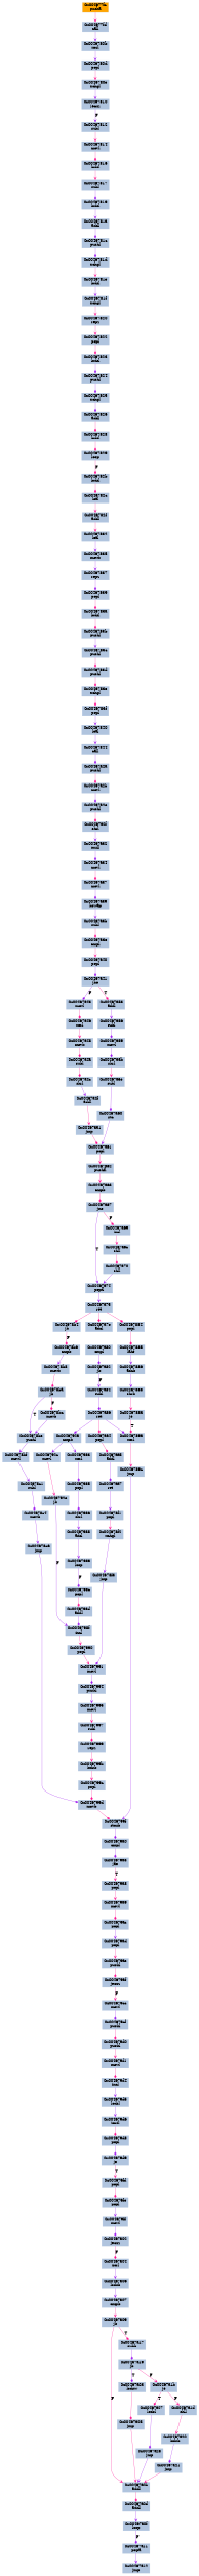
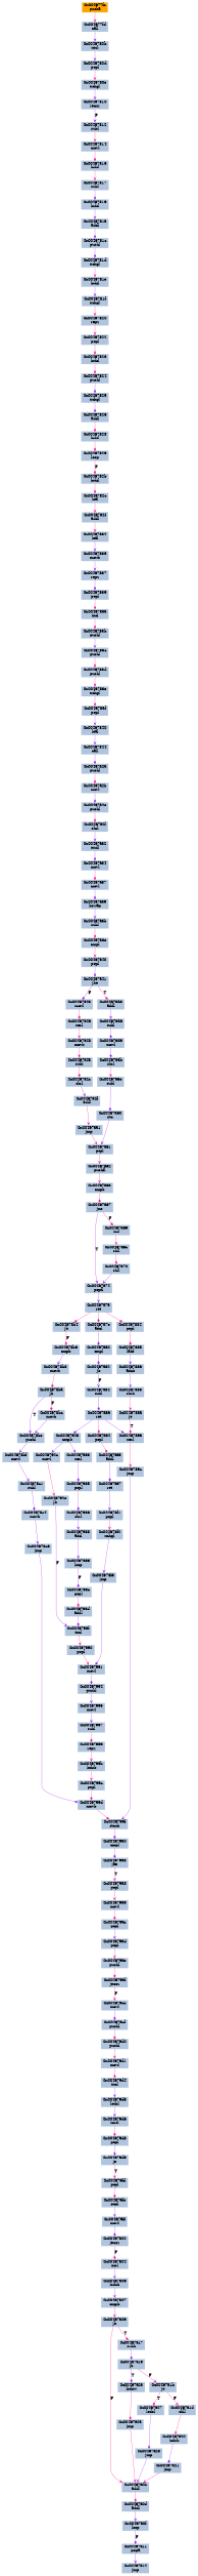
  strict digraph {
    node [color=lightsteelblue fillcolor=lightsteelblue shape=rectangle style=filled]
    edge [arrowhead=diamond color=purple]
    n1 [label="0x00467aa5\naddl"]
    n2 [label="0x00467aa7\nret"]
    n3 [label="0x004678f1\npopl"]
    n4 [label="0x004678f2\nxchgl"]
    n5 [label="0x00467a74\npopfl"]
    n6 [label="0x00467a75\nret"]
    n7 [label="0x004678b4\njb"]
    n8 [label="0x00467a7e\nadcl"]
    n9 [label="0x00467884\npopl"]
    n10 [label="0x004678b6\ncmpb"]
    n11 [label="0x00467a80\ncmpl"]
    n12 [label="0x00467885\nlahf"]
    n13 [label="0x00467826\naddl"]
    n14 [label="0x00467828\nlodsl"]
    n15 [label="0x00467829\nloop"]
    n16 [label="0x0046782b\nlodsl"]
    n17 [label="0x00467a04\nxorl"]
    n18 [label="0x00467a06\nlodsb"]
    n19 [label="0x00467a07\ncmpb"]
    n20 [label="0x00467a09\njb"]
    n21 [label="0x00467823\nlodsl"]
    n22 [label="0x00467824\npushl"]
    n23 [label="0x00467825\nxchgl"]
    n24 [label="0x0046792e\njb"]
    n25 [label="0x0046798f\nincl"]
    n26 [label="0x00467990\npopl"]
    n27 [label="0x00467991\nmovl"]
    n28 [label="0x004679ac\npopl"]
    n29 [label="0x004679ad\npopl"]
    n30 [label="0x004679ae\npushl"]
    n31 [label="0x004679af\njecxz"]
    n32 [label="0x004678f3\njmp"]
    n33 [label="0x00467994\npushl"]
    n34 [label="0x00467837\nrepz"]
    n35 [label="0x00467839\npopl"]
-   n36 [label="0x0046783a\nlodsl"]
+   n36 [label="0x0046783a\nincl"]
    n37 [label="0x0046783b\npushl"]
    n38 [label="0x00467817\nsubl"]
    n39 [label="0x00467819\nlodsl"]
    n40 [label="0x0046781a\naddl"]
    n41 [label="0x0046781c\npushl"]
    n42 [label="0x00467a17\nsubb"]
    n43 [label="0x00437a19\njb"]
    n44 [label="0x00467a23\nlodsw"]
    n45 [label="0x00467a1b\nje"]
    n46 [label="0x00467a25\njmp"]
    n47 [label="0x00467a27\nlodsl"]
    n48 [label="0x00467a1d\nshll"]
    n49 [label="0x00467a0b\naddl"]
    n50 [label="0x00467995\nmovl"]
    n51 [label="0x00467997\nsubl"]
    n52 [label="0x00467999\nrepz"]
    n53 [label="0x0046781d\nxchgl"]
    n54 [label="0x0046781e\nlodsl"]
    n55 [label="0x0046781f\nxchgl"]
    n56 [label="0x00467820\nrepz"]
    n57 [label="0x00467a11\npopa"]
    n58 [label="0x00467a12\njmp"]
    n59 [label="0x00467822\npopl"]
    n60 [label="0x004678b8\nmovb"]
    n61 [label="0x004678ba\njb"]
    n62 [label="0x004678be\npushl"]
    n63 [label="0x004678bc\nmovb"]
    n64 [label="0x004678bf\nmovl"]
    n65 [label="0x004679d4\nincl"]
    n66 [label="0x004679d5\nlodsl"]
    n67 [label="0x004679d6\ntestl"]
    n68 [label="0x004679d8\npopl"]
    n69 [label="0x004678c1\nsubl"]
    n70 [label="0x004678c4\nmovb"]
    n71 [label="0x004678c6\njmp"]
    n72 [label="0x0046799d\nmovb"]
    n73 [label="0x00467a0d\naddl"]
    n74 [label="0x00467a0f\nloop"]
    n75 [label="0x004679a0\ncmpl"]
    n76 [label="0x004679a3\njae"]
    n77 [label="0x004679a8\npopl"]
    n78 [label="0x004679a9\nmovl"]
    n79 [label="0x00467a4a\nsubl"]
    n80 [label="0x00467a4c\nshrl"]
    n81 [label="0x00467a4f\naddl"]
    n82 [label="0x00467a51\njmp"]
    n83 [label="0x004679cc\nmovl"]
    n84 [label="0x004679cf\npushl"]
    n85 [label="0x0046799f\nstosb"]
    n86 [label="0x004679d1\nmovl"]
    n87 [label="0x00467a53\naddl"]
    n88 [label="0x00467a56\nsubl"]
    n89 [label="0x00467a59\nmovl"]
    n90 [label="0x00467a5b\nshrl"]
    n91 [label="0x0046782c\nleal"]
    n92 [label="0x0046782f\naddl"]
    n93 [label="0x0046792c\nmovl"]
    n94 [label="0x00467832\nleal"]
    n95 [label="0x0046788a\nje"]
    n96 [label="0x0046789a\nxorl"]
    n97 [label="0x0046789c\njmp"]
    n98 [label="0x0046783c\npushl"]
    n99 [label="0x0046783d\npushl"]
    n100 [label="0x0046783e\nxchgl"]
    n101 [label="0x0046783f\npopl"]
    n102 [label="0x00467840\nleal"]
    n103 [label="0x00467983\nxorl"]
    n104 [label="0x00467985\npopl"]
    n105 [label="0x00467986\nshrl"]
    n106 [label="0x00467988\nadcl"]
    n107 [label="0x00467a2f\nshrl"]
    n108 [label="0x00467a32\nmull"]
    n109 [label="0x00467a34\nmovl"]
    n110 [label="0x00467a37\nmovl"]
    n111 [label="0x0046798a\nloop"]
    n112 [label="0x0046798c\npopl"]
    n113 [label="0x0046798d\naddl"]
    n114 [label="0x00467a62\npushfl"]
    n115 [label="0x00467a63\ncmpb"]
    n116 [label="0x00467a67\njne"]
    n117 [label="0x00467a69\nincl"]
    n118 [label="0x00467a6c\nshll"]
    n119 [label="0x00467a70\nshll"]
    n120 [label="0x004679d0\npushl"]
    n121 [label="0x0046780d\npopl"]
    n122 [label="0x0046780e\nxchgl"]
    n123 [label="0x00467810\njecxz"]
    n124 [label="0x00467812\nsubl"]
    n125 [label="0x00467a28\njmp"]
    n126 [label="0x004677fd\ncall"]
    n127 [label="0x0046780b\nxorl"]
    n128 [label="0x00467a02\njecxz"]
    n129 [label="0x00467a5e\nsubl"]
    n130 [label="0x00467a60\nstc"]
    n131 [label="0x00467a61\npopl"]
    n132 [label="0x00467a39\nbswap"]
    n133 [label="0x00467a3b\nsubl"]
    n134 [label="0x00467844\ncall"]
    n135 [label="0x00467a43\nmovl"]
    n136 [label="0x00467a46\nxorl"]
    n137 [label="0x00467a48\nmovb"]
    n138 [label="0x0046799b\nlodsb"]
    n139 [color=lightgrey fillcolor=orange label="0x004677fc\npusha"]
    n140 [label="0x00467a2a\npushl"]
    n141 [label="0x00467a2b\nmovl"]
    n142 [label="0x00467a2e\npushl"]
    n143 [label="0x00467814\nmovl"]
    n144 [label="0x00467816\nlodsl"]
    n145 [label="0x0046799c\npopl"]
    n146 [label="0x00467a20\nlodsb"]
    n147 [label="0x00467a21\njmp"]
    n148 [label="0x00467835\nmovb"]
    n149 [label="0x004679d9\nje"]
    n150 [label="0x004679fd\npopl"]
    n151 [label="0x00467a3e\ncmpl"]
    n152 [label="0x00467a40\npopl"]
    n153 [label="0x004679fe\npopl"]
    n154 [label="0x004679ff\nmovl"]
    n155 [label="0x0046792a\ncmpb"]
    n156 [label="0x00467a41\njbe"]
    n157 [label="0x00467886\nadcb"]
    n158 [label="0x00467888\nshrb"]
    n159 [label="0x00467aa4\npopl"]
    n160 [label="0x00467a82\njb"]
    n161 [label="0x00467a84\nsubl"]
    n162 [label="0x00467a86\nret"]
    n1 -> n2
    n2 -> n3 [arrowhead=vee]
    n3 -> n4 [arrowhead=vee color=deeppink]
    n4 -> n32 [arrowhead=vee]
    n5 -> n6 [arrowhead=vee]
    n6 -> n7 [color=deeppink]
    n6 -> n8 [color=deeppink]
    n6 -> n9 [color=deeppink]
    n7 -> n10 [color=deeppink label=F]
+   n8 -> n11
    n9 -> n12 [color=deeppink]
    n10 -> n60 [arrowhead=vee]
    n11 -> n160
    n12 -> n157 [arrowhead=vee]
    n13 -> n14 [color=deeppink]
    n14 -> n15 [color=deeppink]
    n15 -> n16 [color=deeppink label=F]
    n16 -> n91 [color=deeppink]
    n17 -> n18 [arrowhead=vee]
    n18 -> n19 [arrowhead=vee]
    n19 -> n20 [arrowhead=vee color=deeppink]
    n20 -> n42 [color=deeppink label=T]
    n20 -> n49 [arrowhead=vee color=deeppink label=F]
-   n21 -> n22
+   n21 -> n22 [color=deeppink]
    n22 -> n23
    n23 -> n13
    n24 -> n25 [arrowhead=vee label=F]
    n25 -> n26 [arrowhead=vee color=deeppink]
    n26 -> n27 [arrowhead=vee color=deeppink]
    n27 -> n33
    n28 -> n29 [arrowhead=vee]
    n29 -> n30 [arrowhead=vee color=deeppink]
    n30 -> n31 [color=deeppink]
    n31 -> n83 [arrowhead=vee color=deeppink label=F]
    n32 -> n27
    n33 -> n50 [arrowhead=vee]
    n34 -> n35
    n35 -> n36 [color=deeppink]
    n36 -> n37 [color=deeppink]
    n37 -> n98 [arrowhead=vee]
    n38 -> n39
    n39 -> n40 [arrowhead=vee]
    n40 -> n41
    n41 -> n53
    n42 -> n43
    n43 -> n44 [label=T]
    n43 -> n45 [arrowhead=vee color=deeppink label=F]
    n44 -> n46 [color=deeppink]
    n45 -> n47 [color=deeppink label=T]
    n45 -> n48 [arrowhead=vee color=deeppink label=F]
    n46 -> n49 [arrowhead=vee color=deeppink]
    n47 -> n125
    n48 -> n146 [arrowhead=vee color=deeppink]
    n49 -> n73 [color=deeppink]
-   n50 -> n51 [arrowhead=vee color=deeppink]
+   n50 -> n51 [arrowhead=vee]
    n51 -> n52 [color=deeppink]
    n52 -> n138 [arrowhead=vee color=deeppink]
    n53 -> n54 [arrowhead=vee color=deeppink]
    n54 -> n55 [arrowhead=vee]
    n55 -> n56 [arrowhead=vee color=deeppink]
    n56 -> n59 [arrowhead=vee color=deeppink]
    n57 -> n58 [arrowhead=vee]
    n59 -> n21 [color=deeppink]
    n60 -> n61 [color=deeppink]
    n61 -> n62 [arrowhead=vee label=T]
    n61 -> n63 [color=deeppink label=F]
    n62 -> n64 [arrowhead=vee]
    n63 -> n62 [arrowhead=vee]
    n64 -> n69 [arrowhead=vee]
    n65 -> n66 [arrowhead=vee]
    n66 -> n67 [arrowhead=vee]
    n67 -> n68 [color=deeppink]
    n68 -> n149
    n69 -> n70
    n70 -> n71 [arrowhead=vee]
    n71 -> n72
    n72 -> n85 [color=deeppink]
    n73 -> n74 [arrowhead=vee]
    n74 -> n57 [label=F]
    n75 -> n76
    n76 -> n77 [arrowhead=vee color=deeppink label=T]
    n77 -> n78 [arrowhead=vee color=deeppink]
    n78 -> n28 [color=deeppink]
    n79 -> n80 [color=deeppink]
    n80 -> n81 [arrowhead=vee]
    n81 -> n82 [arrowhead=vee color=deeppink]
-   n82 -> n131 [color=deeppink]
+   n82 -> n131 [arrowhead=vee color=deeppink]
    n83 -> n84
    n84 -> n120 [color=deeppink]
    n85 -> n75
    n86 -> n65 [color=deeppink]
    n87 -> n88 [arrowhead=vee]
    n88 -> n89
    n89 -> n90
    n90 -> n129 [arrowhead=vee color=deeppink]
    n91 -> n92 [arrowhead=vee color=deeppink]
    n92 -> n94 [arrowhead=vee color=deeppink]
    n93 -> n24 [arrowhead=vee color=deeppink]
    n94 -> n148 [arrowhead=vee]
    n95 -> n96 [color=deeppink label=T]
    n96 -> n97 [arrowhead=vee color=deeppink]
    n97 -> n85 [arrowhead=vee]
    n98 -> n99 [color=deeppink]
    n99 -> n100 [color=deeppink]
    n100 -> n101 [color=deeppink]
    n101 -> n102 [arrowhead=vee]
    n102 -> n134 [arrowhead=vee]
    n103 -> n104
    n104 -> n105
    n105 -> n106 [arrowhead=vee]
    n106 -> n111 [arrowhead=vee]
    n107 -> n108 [arrowhead=vee]
    n108 -> n109
    n109 -> n110 [color=deeppink]
    n110 -> n132
    n111 -> n112 [label=F]
    n112 -> n113 [color=deeppink]
    n113 -> n25
    n114 -> n115 [arrowhead=vee color=deeppink]
    n115 -> n116 [color=deeppink]
    n116 -> n5 [arrowhead=vee label=T]
    n116 -> n117 [color=deeppink label=F]
    n117 -> n118 [arrowhead=vee color=deeppink]
    n118 -> n119 [color=deeppink]
    n119 -> n5 [arrowhead=vee]
    n120 -> n86 [arrowhead=vee color=deeppink]
    n121 -> n122 [arrowhead=vee color=deeppink]
    n122 -> n123 [arrowhead=vee]
    n123 -> n124 [arrowhead=vee label=F]
    n124 -> n143 [arrowhead=vee color=deeppink]
    n125 -> n49 [arrowhead=vee]
    n126 -> n127 [arrowhead=vee]
    n127 -> n121 [arrowhead=vee]
    n128 -> n17 [color=deeppink label=F]
    n129 -> n130
    n130 -> n131 [arrowhead=vee]
    n131 -> n114 [arrowhead=vee color=deeppink]
    n132 -> n133 [arrowhead=vee]
    n133 -> n151 [color=deeppink]
    n134 -> n140
    n135 -> n136 [color=deeppink]
    n136 -> n137 [arrowhead=vee color=deeppink]
    n137 -> n79 [color=deeppink]
    n138 -> n145 [arrowhead=vee color=deeppink]
    n139 -> n126 [arrowhead=vee color=deeppink]
    n140 -> n141 [color=deeppink]
    n141 -> n142
    n142 -> n107 [color=deeppink]
    n143 -> n144 [color=deeppink]
    n144 -> n38 [arrowhead=vee color=deeppink]
    n145 -> n72 [color=deeppink]
    n146 -> n147
    n147 -> n49 [arrowhead=vee color=deeppink]
    n148 -> n34 [arrowhead=vee]
    n149 -> n150 [arrowhead=vee color=deeppink label=T]
    n150 -> n153 [color=deeppink]
    n151 -> n152 [arrowhead=vee color=deeppink]
    n152 -> n156
    n153 -> n154 [arrowhead=vee]
    n154 -> n128
    n155 -> n93 [arrowhead=vee]
    n155 -> n103 [arrowhead=vee]
    n156 -> n87 [color=deeppink label=T]
    n156 -> n135 [label=F]
    n157 -> n158 [arrowhead=vee]
    n158 -> n95 [arrowhead=vee color=deeppink]
    n159 -> n1 [color=deeppink]
    n160 -> n161 [arrowhead=vee label=F]
    n161 -> n162
    n162 -> n96
    n162 -> n155
    n162 -> n159 [color=deeppink]
  }
